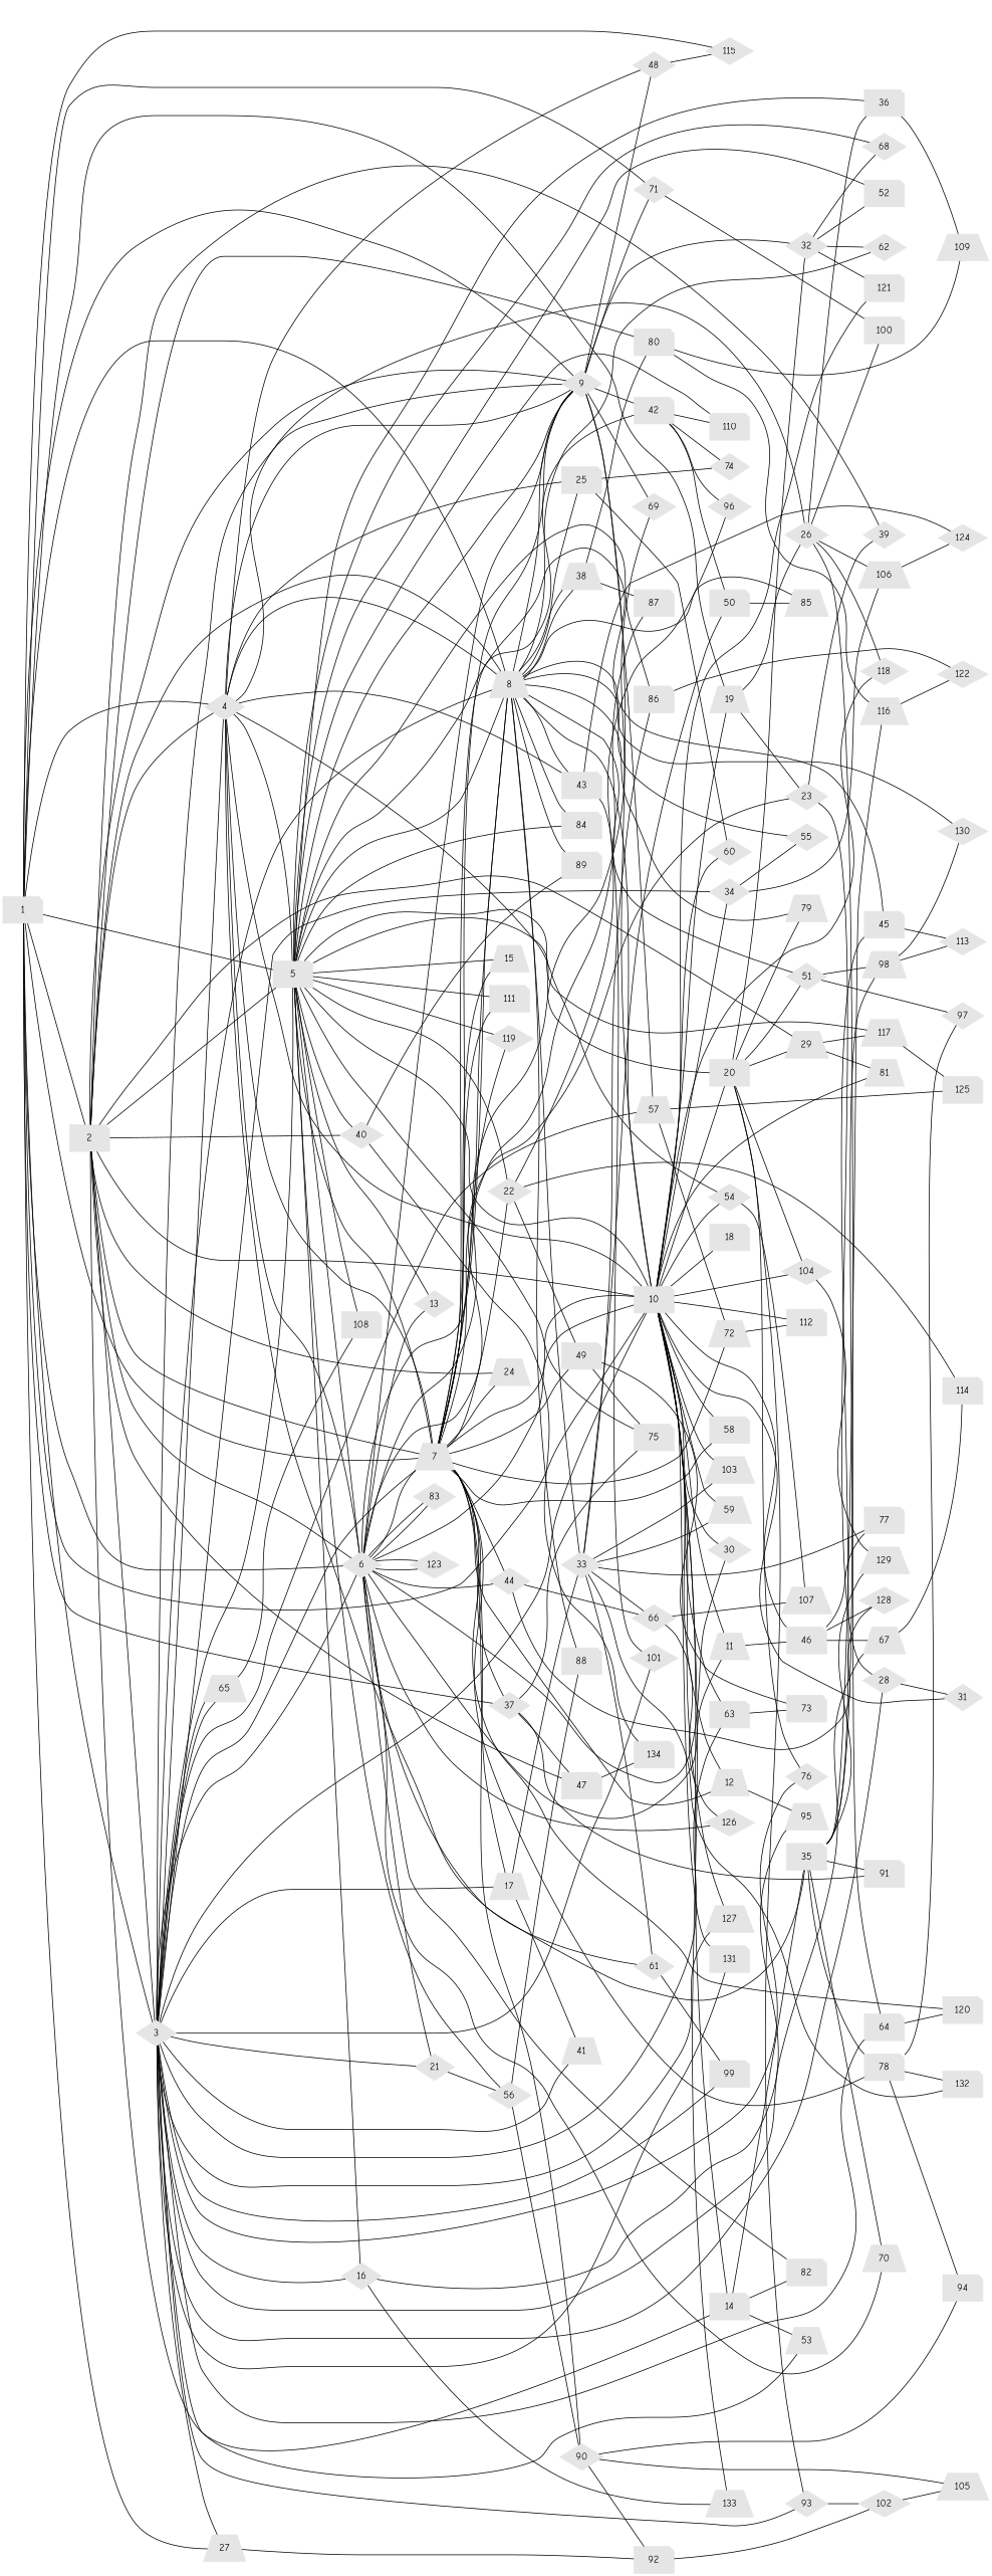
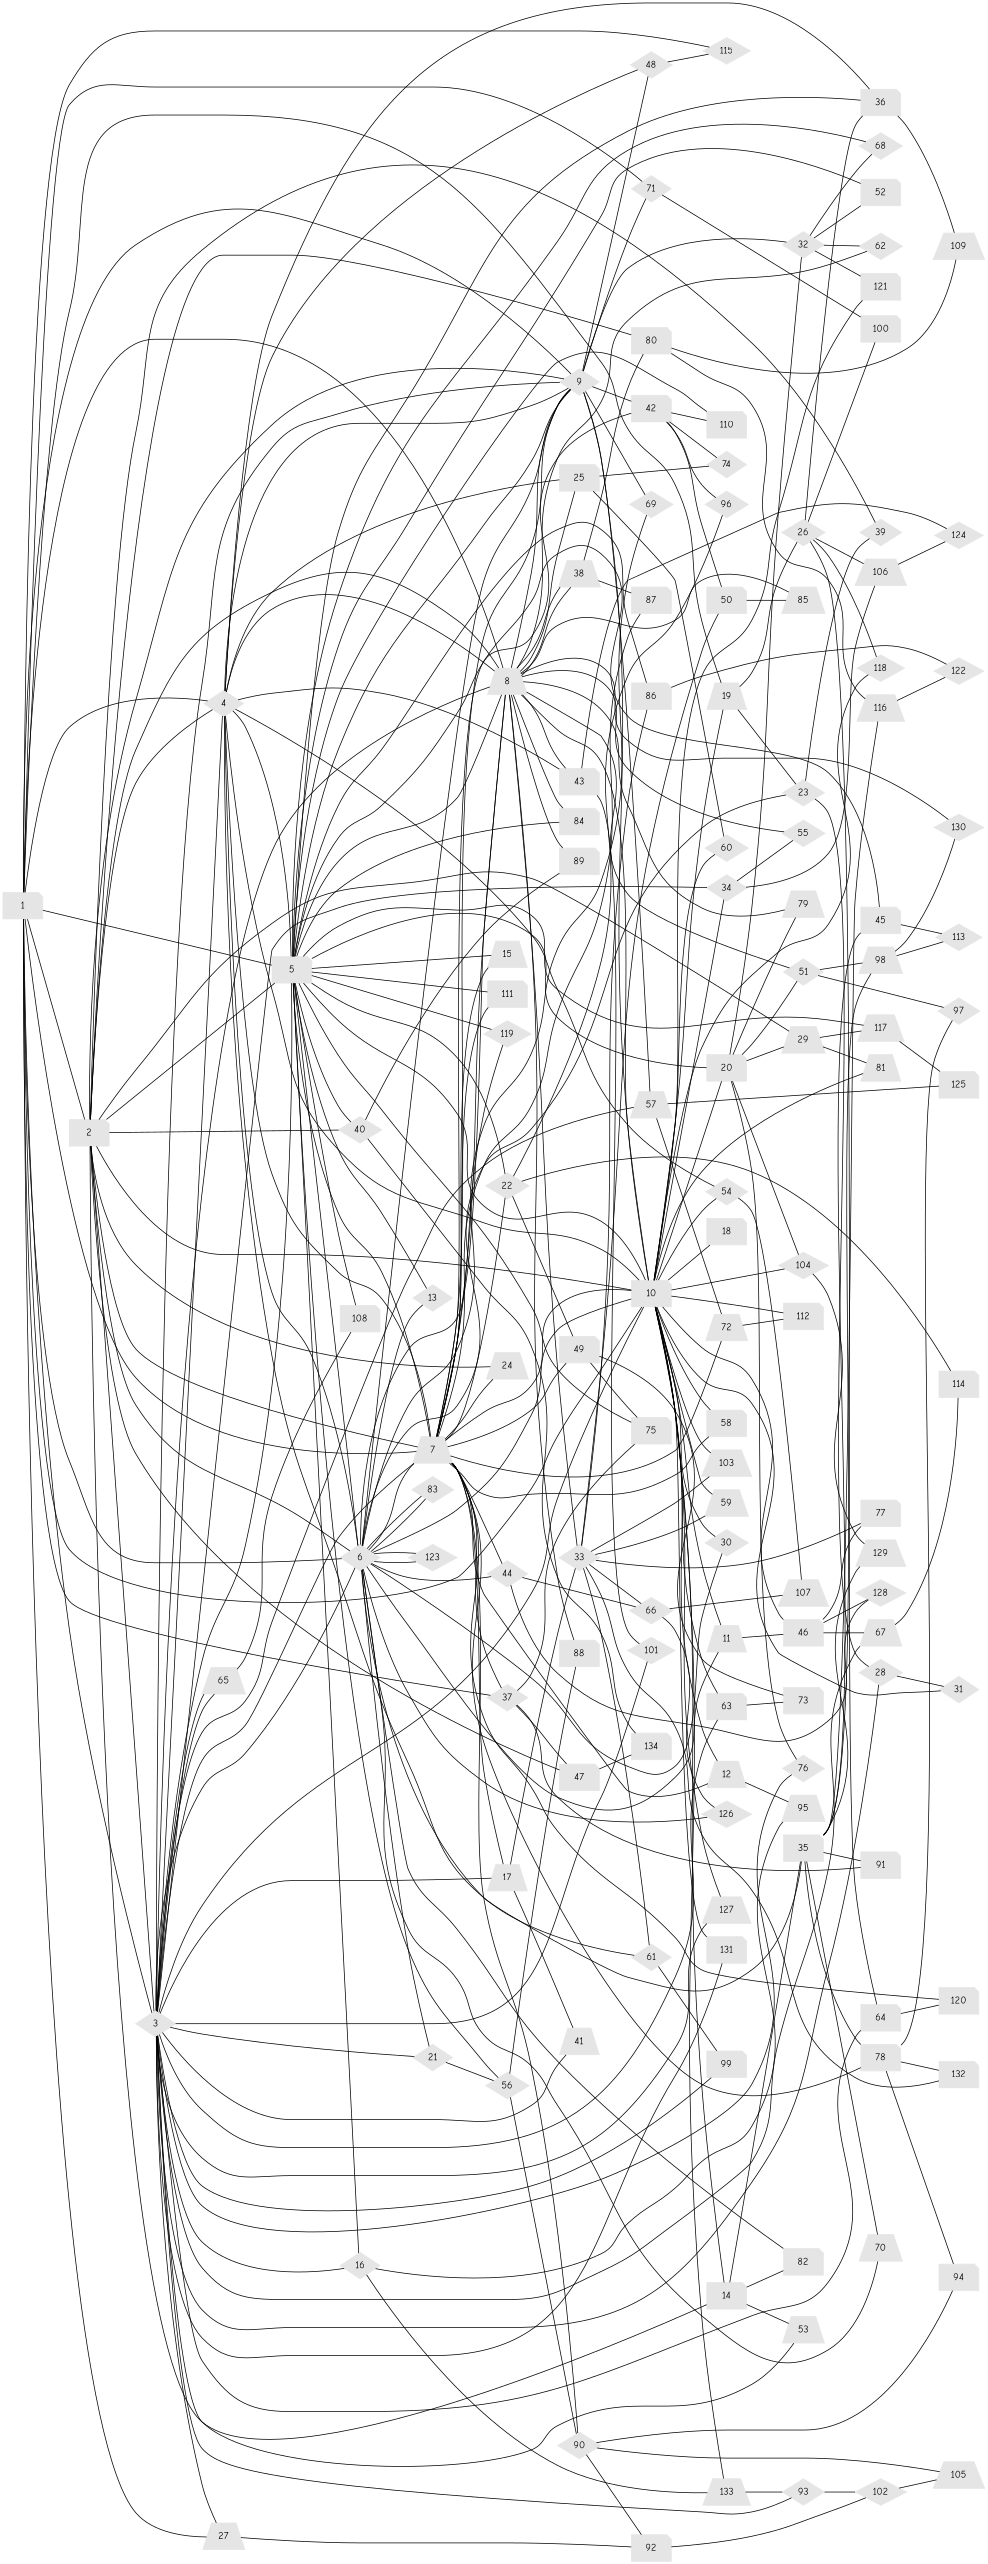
  graph {
    fontname="Comic Neue"
    rankdir=LR
    node [color=gray90 fontname="Comic Neue" shape=diamond style=filled]
    edge [fontname="Comic Neue"]
    1 [shape=note]
    2 [shape=note]
    3
    4
    5 [shape=note]
    6
    7 [shape=trapezium]
    8 [shape=trapezium]
    9
    10 [shape=note]
    19 [shape=trapezium]
    27 [shape=trapezium]
    37
    71
    115
    14 [shape=note]
    24 [shape=trapezium]
    29 [shape=trapezium]
    39
    40
    47 [shape=note]
    80 [shape=note]
    16
    17 [shape=trapezium]
    21
    28
    34
    41 [shape=trapezium]
    53 [shape=trapezium]
    57 [shape=trapezium]
    63 [shape=note]
    64 [shape=note]
    65 [shape=trapezium]
    67 [shape=trapezium]
    76
    93
    99 [shape=note]
    101
    127 [shape=trapezium]
    131 [shape=note]
    25 [shape=note]
    26
    43 [shape=note]
    48
    54
    61
    13
    15 [shape=trapezium]
    20 [shape=note]
    22
    36 [shape=note]
    45 [shape=note]
    52 [shape=note]
    56
    68
    84 [shape=note]
    86 [shape=note]
    108 [shape=note]
    110 [shape=note]
    111 [shape=note]
    117 [shape=trapezium]
    119
    75 [shape=note]
    11 [shape=trapezium]
    23
    30
    35 [shape=note]
    44
    69
    70 [shape=trapezium]
    82 [shape=note]
    83
    123
    126
    12 [shape=trapezium]
    42 [shape=note]
    49 [shape=note]
    58 [shape=note]
    72 [shape=trapezium]
    78 [shape=note]
    87 [shape=note]
    90
    120 [shape=note]
    33
    38 [shape=trapezium]
    51
    55
    62
    79 [shape=trapezium]
    85 [shape=trapezium]
    88 [shape=note]
    89 [shape=note]
    130
    32
    18 [shape=note]
    31
    46 [shape=note]
    59 [shape=trapezium]
    60
    81 [shape=trapezium]
    103 [shape=trapezium]
    104
    112 [shape=note]
    118
    121 [shape=note]
    133 [shape=trapezium]
    92 [shape=note]
    91 [shape=note]
    100 [shape=note]
    134 [shape=note]
    116 [shape=trapezium]
    109 [shape=trapezium]
    95 [shape=trapezium]
    106 [shape=trapezium]
    125 [shape=note]
    73 [shape=note]
    114 [shape=note]
    102
    74
    124
    107 [shape=trapezium]
    96
    113
    122
    98 [shape=trapezium]
    129 [shape=trapezium]
    66
    128
    50 [shape=note]
    132 [shape=note]
    97
    94 [shape=note]
    105 [shape=trapezium]
    77 [shape=note]
    1 -- 2
    1 -- 3
    1 -- 4
    1 -- 5
    1 -- 6
    1 -- 7
    1 -- 8
    1 -- 9
    1 -- 10
    1 -- 19
    1 -- 27
    1 -- 37
    1 -- 71
    1 -- 115
    2 -- 3
    2 -- 4
    2 -- 5
    2 -- 6
    2 -- 7
    2 -- 8
    2 -- 9
    2 -- 10
    2 -- 14
    2 -- 24
    2 -- 29
    2 -- 39
    2 -- 40
    2 -- 47
    2 -- 80
    3 -- 4
    3 -- 5
    3 -- 6
    3 -- 7
    3 -- 8
    3 -- 9
    3 -- 10
    3 -- 27
    3 -- 16
    3 -- 17
    3 -- 21
    3 -- 28
    3 -- 34
    3 -- 41
    3 -- 53
    3 -- 57
    3 -- 63
    3 -- 64
    3 -- 65
    3 -- 65
    3 -- 67
    3 -- 76
    3 -- 93
    3 -- 99
    3 -- 101
    3 -- 127
    3 -- 131
    4 -- 5
    4 -- 6
    4 -- 7
    4 -- 8
    4 -- 9
    4 -- 10
    4 -- 25
-   4 -- 26
+   4 -- 36
    4 -- 43
    4 -- 48
    4 -- 54
    4 -- 61
    5 -- 6
    5 -- 7
    5 -- 8
    5 -- 9
    5 -- 10
    5 -- 40
    5 -- 16
    5 -- 13
    5 -- 15
    5 -- 20
    5 -- 22
    5 -- 36
    5 -- 45
    5 -- 52
    5 -- 56
    5 -- 68
    5 -- 84
    5 -- 86
    5 -- 108
    5 -- 110
    5 -- 111
    5 -- 117
    5 -- 119
    5 -- 75
    6 -- 7
    6 -- 8
    6 -- 9
    6 -- 10
    6 -- 21
    6 -- 13
    6 -- 11
    6 -- 23
    6 -- 30
    6 -- 35
    6 -- 44
    6 -- 69
    6 -- 70
    6 -- 82
    6 -- 83
    6 -- 83
    6 -- 123
    6 -- 123
    6 -- 126
    7 -- 8
    7 -- 9
    7 -- 10
    7 -- 37
    7 -- 24
    7 -- 17
    7 -- 15
    7 -- 22
    7 -- 111
    7 -- 119
    7 -- 44
    7 -- 12
    7 -- 42
    7 -- 49
    7 -- 58
    7 -- 72
    7 -- 78
    7 -- 87
    7 -- 90
    7 -- 120
    8 -- 9
    8 -- 10
    8 -- 25
    8 -- 43
    8 -- 84
    8 -- 33
    8 -- 38
    8 -- 38
    8 -- 51
    8 -- 55
    8 -- 62
    8 -- 79
    8 -- 85
    8 -- 88
    8 -- 89
    8 -- 130
    9 -- 10
    9 -- 71
    9 -- 57
    9 -- 48
    9 -- 69
    9 -- 42
    9 -- 32
    10 -- 19
    10 -- 14
    10 -- 34
    10 -- 63
    10 -- 127
    10 -- 131
    10 -- 54
    10 -- 20
    10 -- 11
    10 -- 30
    10 -- 12
    10 -- 58
    10 -- 18
    10 -- 31
    10 -- 46
    10 -- 59
    10 -- 60
    10 -- 81
    10 -- 103
    10 -- 104
    10 -- 112
    10 -- 118
    10 -- 121
    10 -- 133
    19 -- 26
    19 -- 23
    27 -- 92
    37 -- 47
    37 -- 75
    37 -- 91
    71 -- 100
    14 -- 53
    14 -- 35
    14 -- 82
    29 -- 117
    29 -- 81
    40 -- 89
    40 -- 134
    47 -- 134
    80 -- 116
    80 -- 109
    16 -- 133
    16 -- 95
    17 -- 41
    17 -- 33
    21 -- 56
    28 -- 31
    34 -- 55
    34 -- 106
    57 -- 72
    57 -- 125
    63 -- 73
    64 -- 120
    65 -- 108
    67 -- 114
    93 -- 102
    25 -- 60
    25 -- 74
    26 -- 64
    26 -- 36
    26 -- 118
    26 -- 100
    26 -- 106
    43 -- 101
    43 -- 124
    48 -- 115
    54 -- 107
    61 -- 99
    20 -- 29
    20 -- 76
-   20 -- 93
+   133 -- 93
    20 -- 51
    20 -- 79
    20 -- 32
    20 -- 104
    22 -- 49
    22 -- 114
    22 -- 96
    36 -- 109
    45 -- 113
    56 -- 90
    56 -- 88
    86 -- 122
    117 -- 125
    11 -- 46
    23 -- 39
    23 -- 28
    35 -- 45
    35 -- 70
    35 -- 78
    35 -- 91
    35 -- 116
    35 -- 98
    35 -- 129
    44 -- 66
    44 -- 128
    12 -- 95
    42 -- 110
    42 -- 74
    42 -- 96
    42 -- 50
    49 -- 75
    49 -- 73
    72 -- 112
    78 -- 132
    78 -- 97
    78 -- 94
    90 -- 92
    90 -- 94
    90 -- 105
    33 -- 61
    33 -- 86
    33 -- 59
    33 -- 103
    33 -- 66
    33 -- 50
    33 -- 132
    33 -- 77
    38 -- 80
    38 -- 87
    51 -- 98
    51 -- 97
    32 -- 52
    32 -- 68
    32 -- 62
    32 -- 121
    46 -- 67
    46 -- 128
    46 -- 77
    104 -- 129
    92 -- 102
    116 -- 122
    106 -- 124
    102 -- 105
    98 -- 130
    98 -- 113
    66 -- 126
    66 -- 107
    50 -- 85
  }
